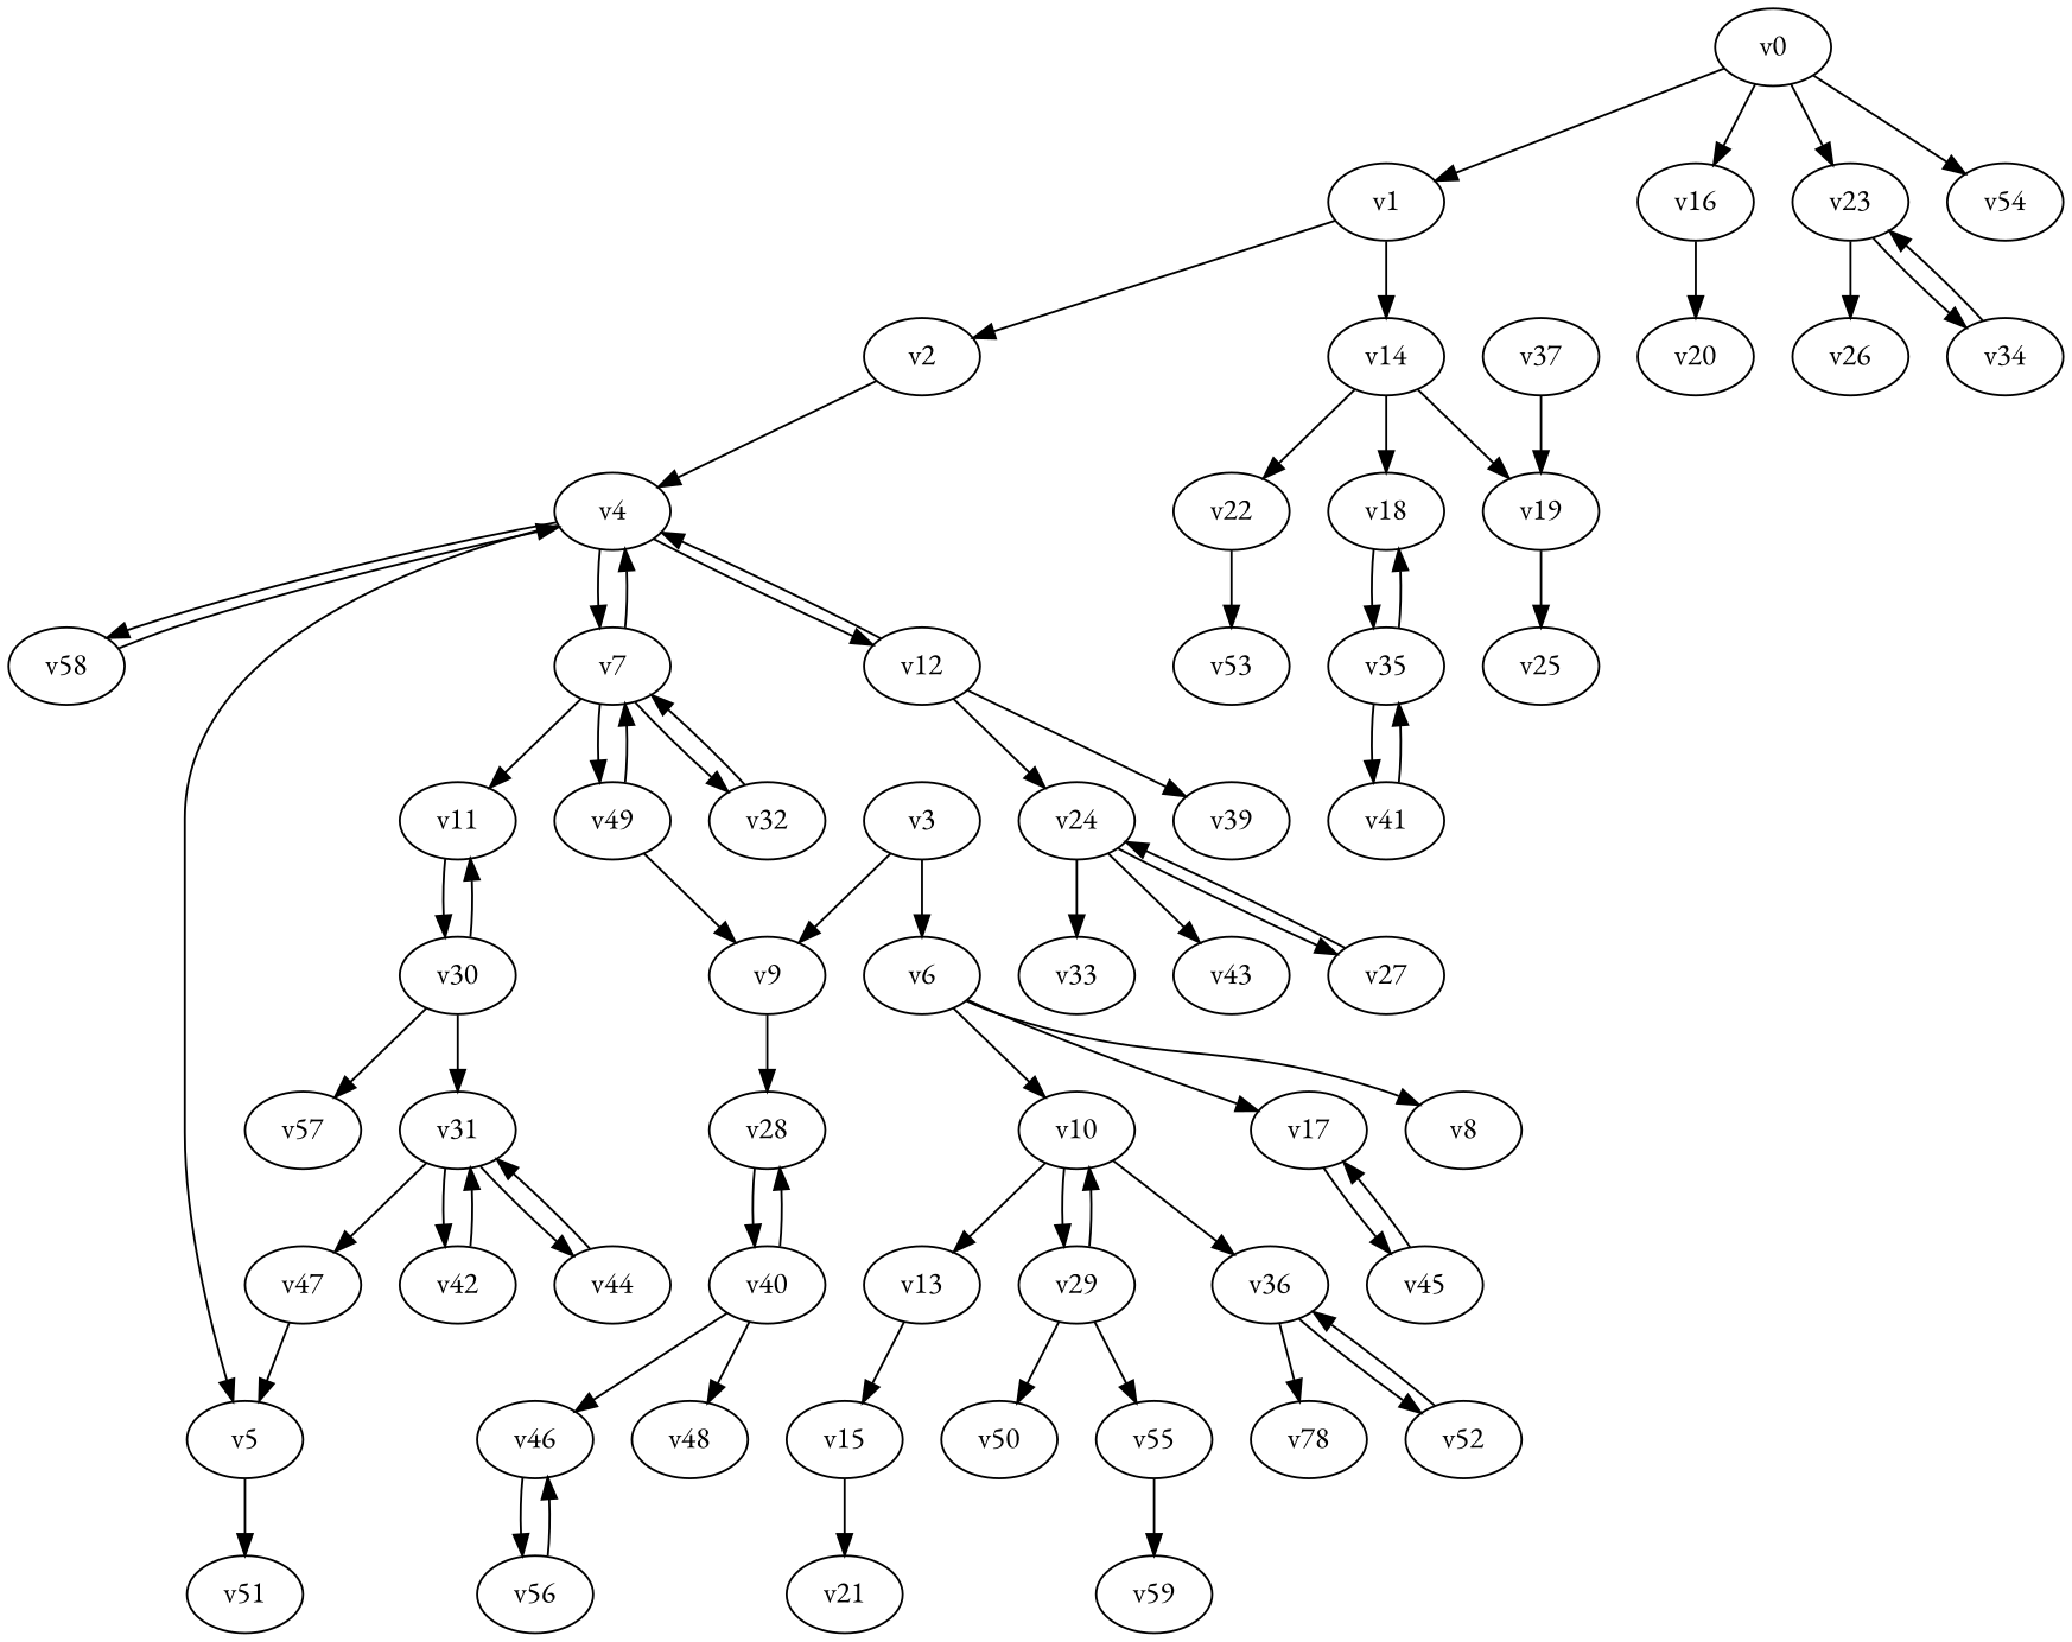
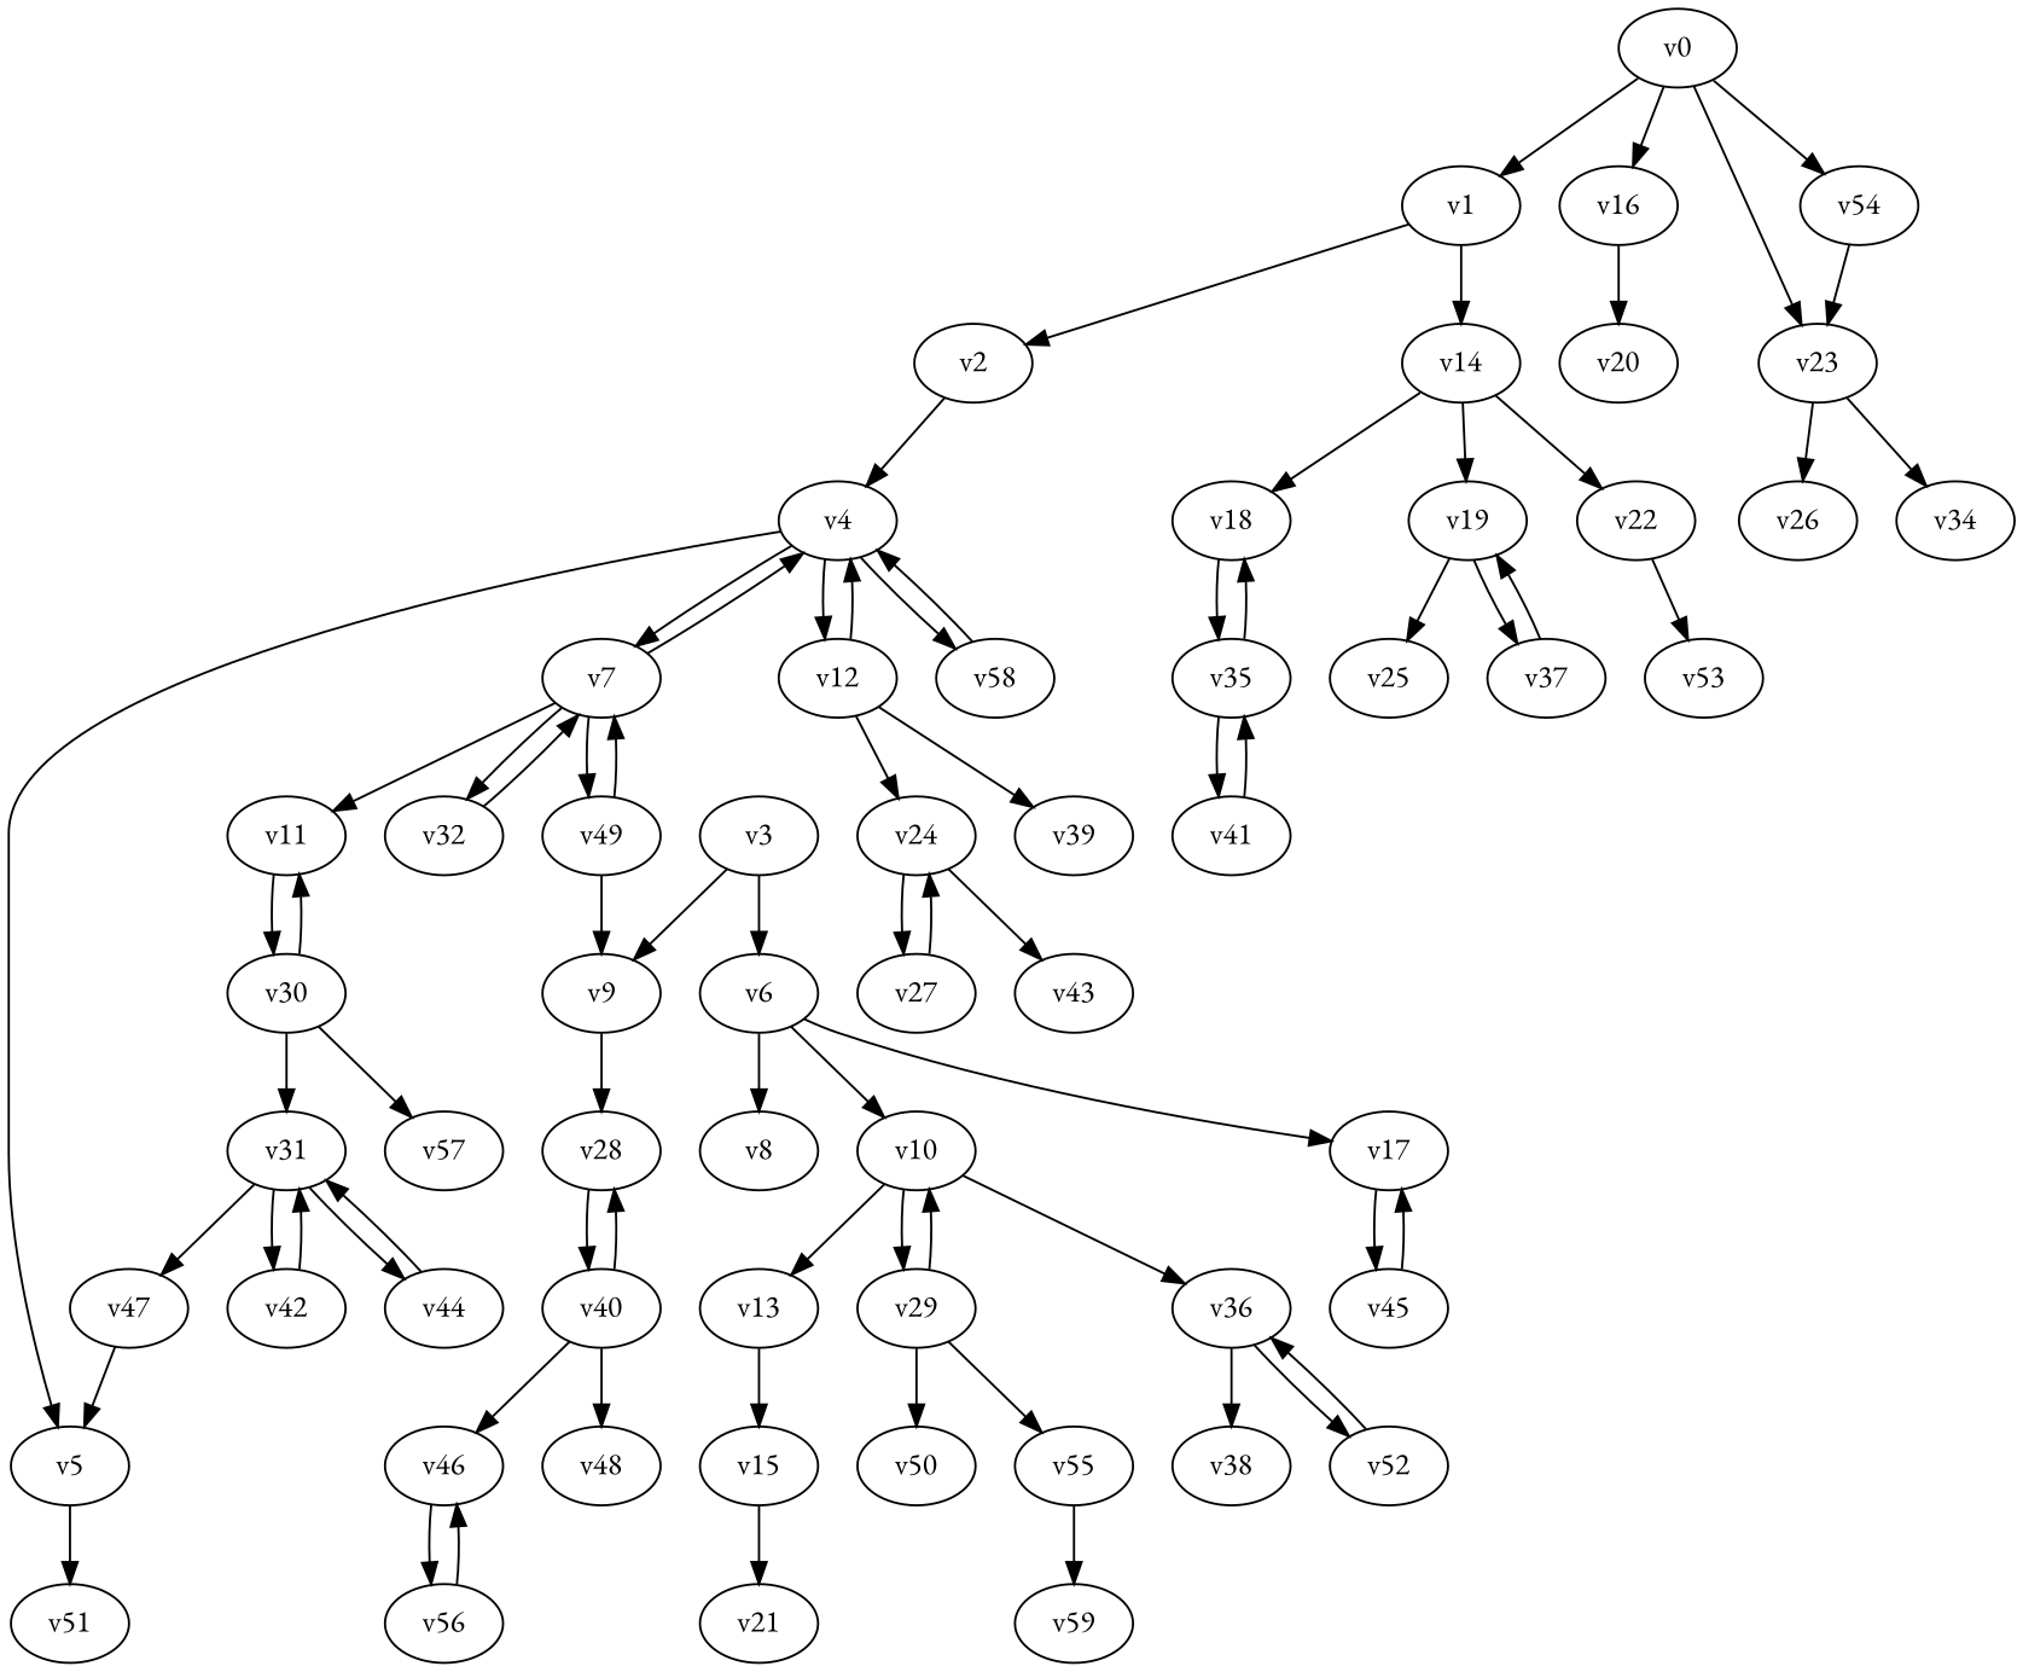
  digraph {
    fontname="EB Garamond"
    node [fontname="EB Garamond" player=0 weight=3]
    edge [fontname="EB Garamond"]
    v0 [weight=2]
    v1 [player=1]
    v16 [weight=7]
    v23 [player=1 weight=7]
    v54 [weight=13]
    v2 [weight=9]
    v14
    v3 [player=1 weight=12]
    v6 [weight=10]
    v9 [player=1 weight=4]
    v20 [weight=2]
    v26 [weight=4]
    v34 [weight=-1]
    v4 [weight=6]
    v18 [weight=14]
    v19 [player=1 weight=5]
    v22 [weight=4]
    v5 [player=1 weight=14]
    v7 [player=1 weight=5]
    v12 [weight=17]
    v58 [weight=6]
    v8 [weight=-1]
    v10 [weight=11]
    v17 [player=1 weight=0]
    v28
    v51 [player=1 weight=4]
    v11 [player=1 weight=5]
    v32 [weight=7]
    v49 [player=1 weight=11]
    v24 [weight=8]
    v39 [player=1 weight=8]
    v13 [player=1]
    v29 [player=1 weight=12]
    v36 [weight=10]
    v45 [player=1 weight=8]
    v30 [weight=13]
    v40 [weight=0]
    v15 [player=1 weight=6]
    v50 [weight=16]
    v55 [player=1 weight=7]
-   v38 [label=v78]
+   v38
    v52 [weight=13]
    v31 [player=1 weight=14]
    v57 [player=1 weight=14]
    v27 [player=1 weight=9]
-   v33 [player=1 weight=11]
    v43 [player=1 weight=11]
    v21 [player=1 weight=12]
    v35 [player=1]
    v25 [player=1 weight=9]
    v37 [player=1 weight=10]
    v53 [player=1 weight=1]
    v41 [player=1 weight=7]
    v46 [weight=6]
    v48 [weight=12]
    v59 [player=1 weight=13]
    v42 [weight=8]
    v44 [weight=5]
    v47 [player=1 weight=12]
    v56 [weight=14]
    v0 -> v1
    v0 -> v16
    v0 -> v23
    v0 -> v54
    v1 -> v2
    v1 -> v14
    v16 -> v20
    v23 -> v26
    v23 -> v34
    v2 -> v4
    v14 -> v18
    v14 -> v19
    v14 -> v22
    v3 -> v6
    v3 -> v9
    v6 -> v8
    v6 -> v10
    v6 -> v17
    v9 -> v28
-   v34 -> v23
+   v54 -> v23
    v4 -> v5
    v4 -> v7
    v4 -> v12
    v4 -> v58
    v18 -> v35
    v19 -> v25
+   v19 -> v37
    v22 -> v53
    v5 -> v51
    v7 -> v4
    v7 -> v11
    v7 -> v32
    v7 -> v49
    v12 -> v4
    v12 -> v24
    v12 -> v39
    v58 -> v4
    v10 -> v13
    v10 -> v29
    v10 -> v36
    v17 -> v45
    v28 -> v40
    v11 -> v30
    v32 -> v7
    v49 -> v9
    v49 -> v7
    v24 -> v27
-   v24 -> v33
    v24 -> v43
    v13 -> v15
    v29 -> v10
    v29 -> v50
    v29 -> v55
    v36 -> v38
    v36 -> v52
    v45 -> v17
    v30 -> v11
    v30 -> v31
    v30 -> v57
    v40 -> v28
    v40 -> v46
    v40 -> v48
    v15 -> v21
    v55 -> v59
    v52 -> v36
    v31 -> v42
    v31 -> v44
    v31 -> v47
    v27 -> v24
    v35 -> v18
    v35 -> v41
    v37 -> v19
    v41 -> v35
    v46 -> v56
    v42 -> v31
    v44 -> v31
    v47 -> v5
    v56 -> v46
  }
